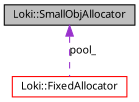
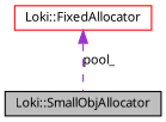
  digraph {
    node [fontname="FreeSans.ttf" fontsize=10 shape=record]
    n1 [color=black fillcolor=grey75 fontcolor=black height=0.2 label="Loki::SmallObjAllocator" style=filled width=0.4]
    n2 [color=red height=0.2 label="Loki::FixedAllocator" width=0.4]
-   n1 -> n2 [color=darkorchid3 dir=back fontname="FreeSans.ttf" fontsize=10 label=pool_ labelfontname="FreeSans.ttf" labelfontsize=10 style=dashed]
+   n2 -> n1 [color=darkorchid3 dir=back fontname="FreeSans.ttf" fontsize=10 label=pool_ labelfontname="FreeSans.ttf" labelfontsize=10 style=dashed]
  }
